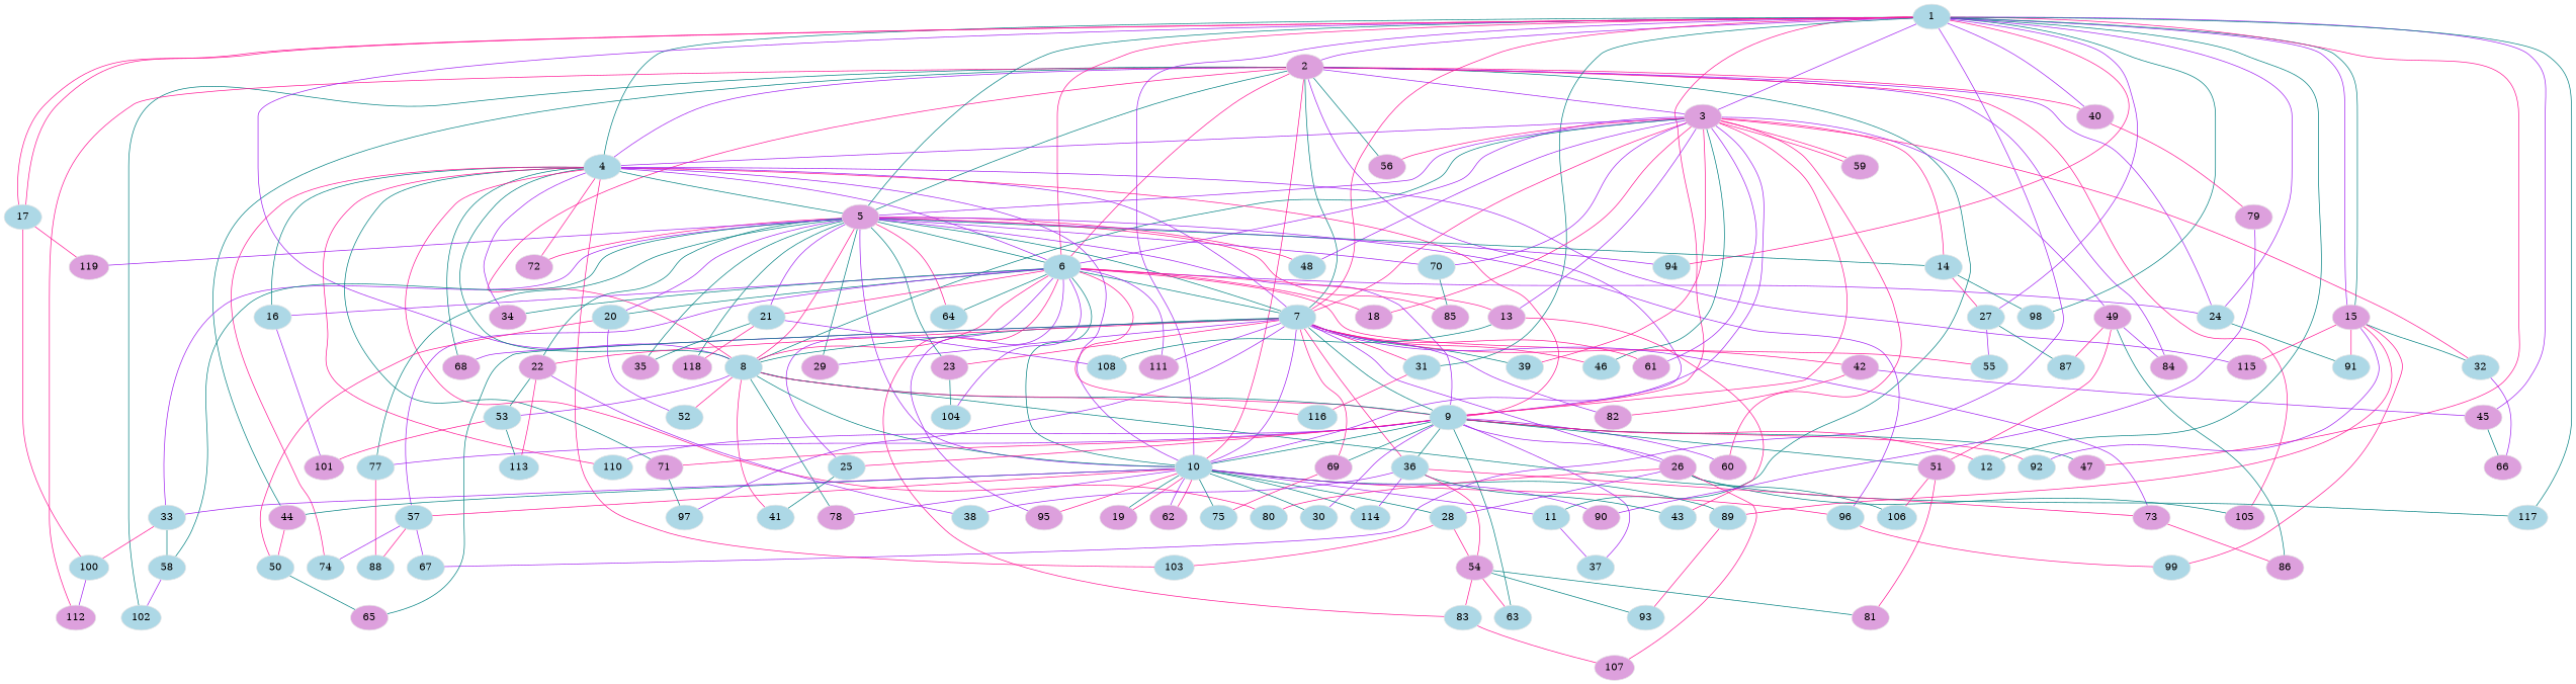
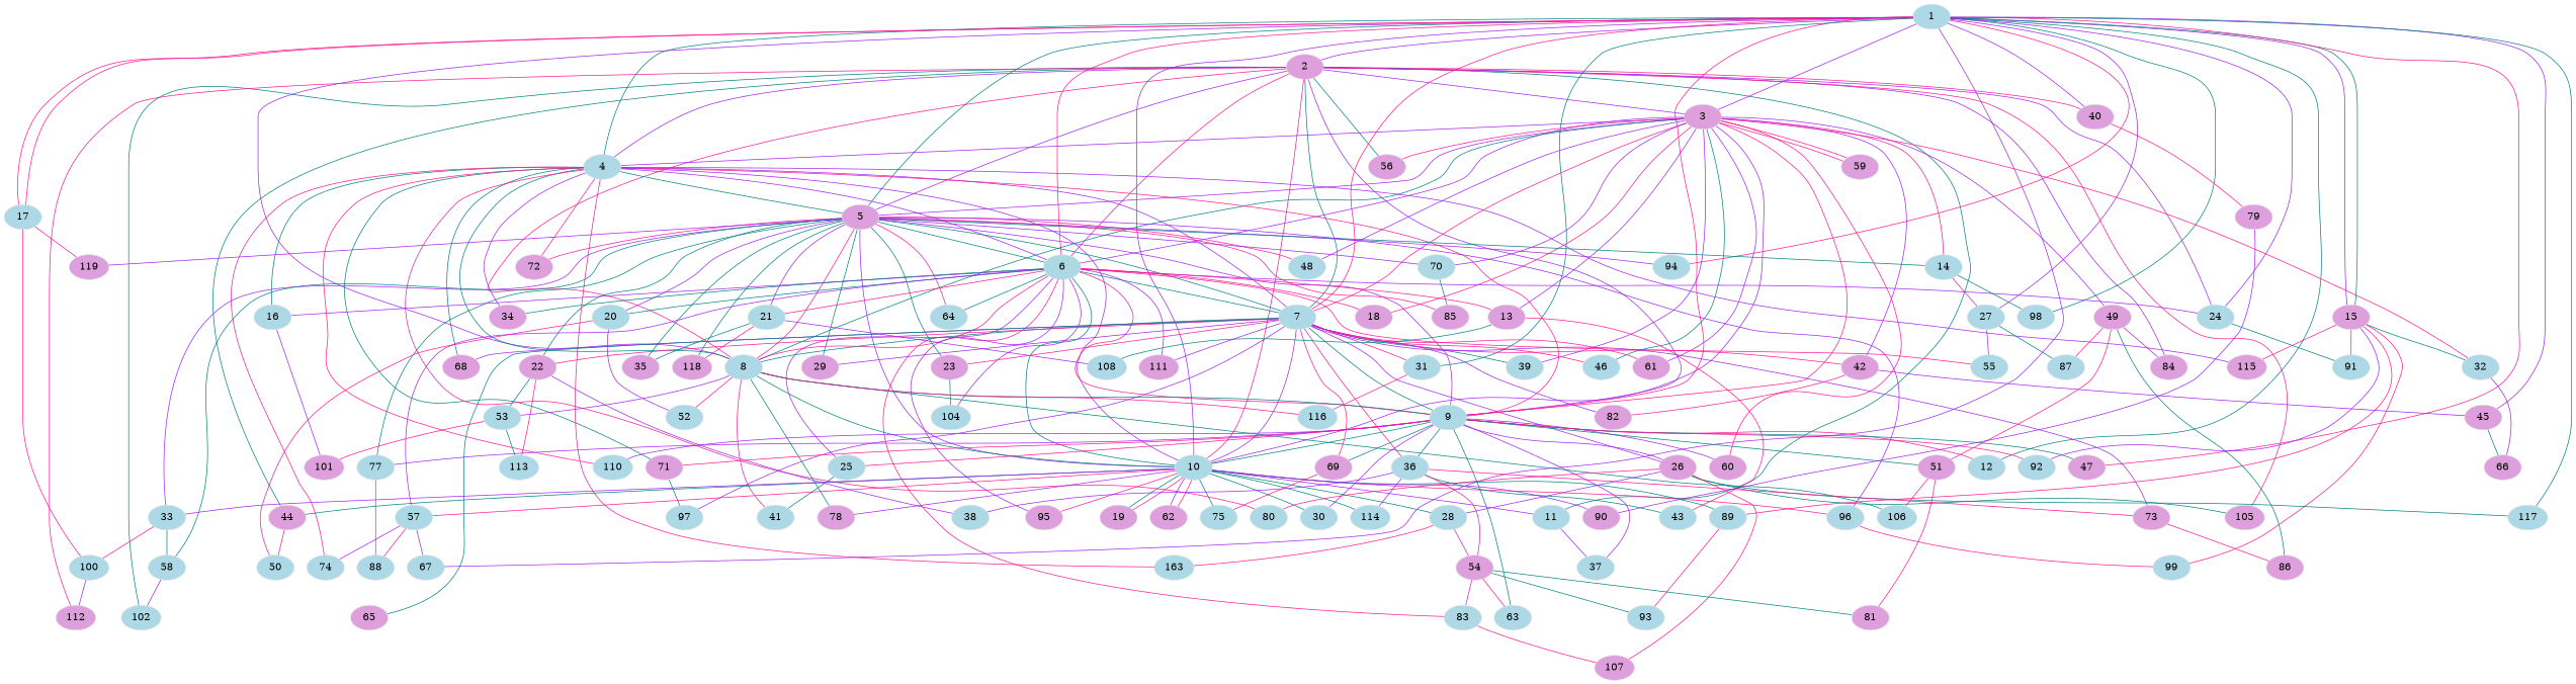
  graph {
    node [color=gray90 fillcolor=lightblue style=filled]
    edge [color=deeppink]
    2 [fillcolor=plum]
    1
    3 [fillcolor=plum]
    4
    5 [fillcolor=plum]
    6
    7
    8
    9
    10
    12
    15 [fillcolor=plum]
    17
    27
    31
    40 [fillcolor=plum]
    45 [fillcolor=plum]
    47 [fillcolor=plum]
    67
    94
    98
    117
    24
    11
    44 [fillcolor=plum]
    56 [fillcolor=plum]
    84 [fillcolor=plum]
    102
    105 [fillcolor=plum]
    112 [fillcolor=plum]
    49 [fillcolor=plum]
    13 [fillcolor=plum]
    14
    18 [fillcolor=plum]
    32
    39
    42 [fillcolor=plum]
    46
    48
    59 [fillcolor=plum]
    60 [fillcolor=plum]
    61 [fillcolor=plum]
    70
    16
    34 [fillcolor=plum]
    68 [fillcolor=plum]
    71 [fillcolor=plum]
    72 [fillcolor=plum]
    74
    80
-   103
+   103 [label=163]
    110
    115 [fillcolor=plum]
    20
    21
    22 [fillcolor=plum]
    23 [fillcolor=plum]
    29 [fillcolor=plum]
    33
    35 [fillcolor=plum]
    58
    64
    77
    85 [fillcolor=plum]
    96
    n66 [fillcolor=plum label=119]
    118 [fillcolor=plum]
    25
    55
    57
    83
    95 [fillcolor=plum]
    104
    111 [fillcolor=plum]
    26 [fillcolor=plum]
    36
    65 [fillcolor=plum]
    69 [fillcolor=plum]
    73 [fillcolor=plum]
    82 [fillcolor=plum]
    97
    41
    52
    53
    78 [fillcolor=plum]
    106
    116
    30
    37
    51 [fillcolor=plum]
    63
    92
    19 [fillcolor=plum]
    28
    62 [fillcolor=plum]
    75
    89
    90 [fillcolor=plum]
    114
    91
    99
    100
    87
    79 [fillcolor=plum]
    66 [fillcolor=plum]
    86 [fillcolor=plum]
    50
    43
    108
    101 [fillcolor=plum]
    38
    113
    88
    107 [fillcolor=plum]
    54 [fillcolor=plum]
    81 [fillcolor=plum]
    93
    2 -- 3 [color=purple]
    2 -- 4 [color=purple]
-   2 -- 5 [color=teal]
+   2 -- 5 [color=purple]
    2 -- 6
    2 -- 7 [color=teal]
    2 -- 8
    2 -- 9 [color=purple]
    2 -- 10
    2 -- 40
    2 -- 24 [color=purple]
    2 -- 11 [color=teal]
    2 -- 44 [color=teal]
    2 -- 56 [color=teal]
    2 -- 84 [color=purple]
    2 -- 102 [color=teal]
    2 -- 105
    2 -- 112
    1 -- 2 [color=purple]
    1 -- 3 [color=purple]
    1 -- 4 [color=teal]
    1 -- 5 [color=teal]
    1 -- 6
    1 -- 7
    1 -- 8 [color=purple]
    1 -- 9
    1 -- 10 [color=purple]
    1 -- 12 [color=teal]
    1 -- 15 [color=purple]
    1 -- 15 [color=teal]
    1 -- 17
    1 -- 17
    1 -- 27 [color=purple]
    1 -- 31 [color=teal]
    1 -- 40 [color=purple]
    1 -- 45 [color=purple]
    1 -- 47
    1 -- 67 [color=purple]
    1 -- 94
    1 -- 98 [color=teal]
    1 -- 117 [color=teal]
    1 -- 24 [color=purple]
    3 -- 4 [color=purple]
    3 -- 5 [color=purple]
    3 -- 6 [color=purple]
    3 -- 7
    3 -- 8 [color=teal]
    3 -- 9
    3 -- 10 [color=purple]
    3 -- 56
    3 -- 49 [color=purple]
    3 -- 13 [color=purple]
    3 -- 14
    3 -- 18
    3 -- 32
-   3 -- 39
+   3 -- 39 [color=purple]
+   3 -- 42 [color=purple]
    3 -- 46 [color=teal]
    3 -- 48 [color=purple]
    3 -- 59
    3 -- 59
    3 -- 60
    3 -- 61 [color=purple]
    3 -- 70 [color=purple]
    4 -- 5 [color=teal]
    4 -- 6 [color=purple]
    4 -- 7 [color=purple]
    4 -- 8 [color=teal]
    4 -- 9
    4 -- 10 [color=purple]
    4 -- 16 [color=teal]
    4 -- 34 [color=purple]
    4 -- 68 [color=teal]
    4 -- 71 [color=teal]
    4 -- 72
    4 -- 74
    4 -- 80
    4 -- 103
    4 -- 110
    4 -- 115 [color=purple]
    5 -- 6 [color=teal]
    5 -- 7 [color=teal]
    5 -- 8
    5 -- 9 [color=purple]
    5 -- 10 [color=purple]
    5 -- 94 [color=purple]
    5 -- 14 [color=teal]
    5 -- 48
    5 -- 70 [color=purple]
    5 -- 72
    5 -- 20 [color=purple]
    5 -- 21 [color=purple]
    5 -- 22 [color=teal]
    5 -- 23 [color=teal]
    5 -- 29 [color=teal]
    5 -- 33 [color=purple]
    5 -- 35 [color=teal]
    5 -- 58 [color=teal]
    5 -- 64
    5 -- 77 [color=teal]
    5 -- 85
    5 -- 96 [color=purple]
    5 -- n66 [color=purple]
    5 -- 118 [color=teal]
    6 -- 7 [color=teal]
    6 -- 8
    6 -- 9
    6 -- 10 [color=teal]
    6 -- 24 [color=purple]
    6 -- 13
    6 -- 18
    6 -- 16 [color=purple]
    6 -- 34 [color=teal]
    6 -- 20 [color=teal]
    6 -- 21
    6 -- 64 [color=teal]
    6 -- 25 [color=purple]
    6 -- 55
    6 -- 57 [color=purple]
    6 -- 83
    6 -- 95 [color=purple]
    6 -- 104 [color=purple]
    6 -- 111 [color=purple]
    7 -- 8 [color=teal]
    7 -- 9 [color=teal]
    7 -- 10 [color=purple]
    7 -- 31
    7 -- 39 [color=teal]
    7 -- 42
    7 -- 46
    7 -- 61
    7 -- 68 [color=purple]
    7 -- 22
    7 -- 23
    7 -- 29 [color=purple]
    7 -- 111 [color=purple]
    7 -- 26 [color=purple]
    7 -- 36
    7 -- 65 [color=teal]
    7 -- 69
    7 -- 73 [color=purple]
    7 -- 82 [color=purple]
    7 -- 97 [color=purple]
    8 -- 9 [color=teal]
    8 -- 10 [color=teal]
    8 -- 41
    8 -- 52
    8 -- 53 [color=purple]
    8 -- 78 [color=teal]
    8 -- 106 [color=teal]
    8 -- 116
    9 -- 10 [color=teal]
    9 -- 12
    9 -- 47 [color=teal]
    9 -- 60 [color=purple]
    9 -- 71
    9 -- 110 [color=purple]
    9 -- 77 [color=purple]
    9 -- 25
    9 -- 26 [color=purple]
    9 -- 36 [color=teal]
    9 -- 69 [color=teal]
    9 -- 30 [color=purple]
    9 -- 37 [color=purple]
    9 -- 51 [color=teal]
    9 -- 63 [color=teal]
    9 -- 92
    10 -- 11 [color=purple]
    10 -- 44 [color=teal]
    10 -- 33 [color=purple]
    10 -- 96
    10 -- 57
    10 -- 95
    10 -- 78 [color=purple]
    10 -- 30 [color=teal]
    10 -- 19 [color=teal]
    10 -- 19
    10 -- 28 [color=teal]
    10 -- 62 [color=purple]
    10 -- 62
    10 -- 75 [color=teal]
    10 -- 89 [color=teal]
    10 -- 90 [color=purple]
    10 -- 114 [color=teal]
    15 -- 32 [color=teal]
    15 -- 115
    15 -- 92 [color=purple]
    15 -- 89
    15 -- 91
    15 -- 99
    17 -- n66
    17 -- 100
    27 -- 55 [color=purple]
    27 -- 87 [color=teal]
    31 -- 116
    40 -- 79
    45 -- 66 [color=teal]
    24 -- 91 [color=teal]
    11 -- 37 [color=purple]
    44 -- 50
    49 -- 84 [color=purple]
    49 -- 51
    49 -- 87
    49 -- 86 [color=teal]
    13 -- 43
    13 -- 108 [color=teal]
    14 -- 27
    14 -- 98 [color=teal]
    32 -- 66 [color=purple]
    42 -- 45 [color=purple]
    42 -- 82
    70 -- 85 [color=teal]
    16 -- 101 [color=purple]
    71 -- 97 [color=teal]
    20 -- 52 [color=purple]
    20 -- 50
    21 -- 35 [color=teal]
    21 -- 118
    21 -- 108 [color=purple]
    22 -- 53 [color=teal]
    22 -- 38 [color=purple]
    22 -- 113
    23 -- 104 [color=teal]
    33 -- 58 [color=teal]
    33 -- 100
    58 -- 102 [color=purple]
    77 -- 88
    96 -- 99
    25 -- 41 [color=teal]
    57 -- 67 [color=purple]
    57 -- 74 [color=purple]
    57 -- 88
    83 -- 107
    26 -- 117 [color=teal]
    26 -- 105 [color=teal]
    26 -- 80
    26 -- 28 [color=purple]
    26 -- 107
    36 -- 73
    36 -- 114 [color=purple]
    36 -- 43 [color=teal]
    36 -- 38 [color=purple]
    36 -- 54
    69 -- 75
    73 -- 86
    53 -- 101
    53 -- 113 [color=teal]
    51 -- 106
    51 -- 81
    28 -- 103
    28 -- 54
    89 -- 93
    100 -- 112 [color=purple]
    79 -- 90 [color=purple]
-   50 -- 65 [color=teal]
    54 -- 83
    54 -- 63
    54 -- 81 [color=teal]
    54 -- 93 [color=teal]
  }
